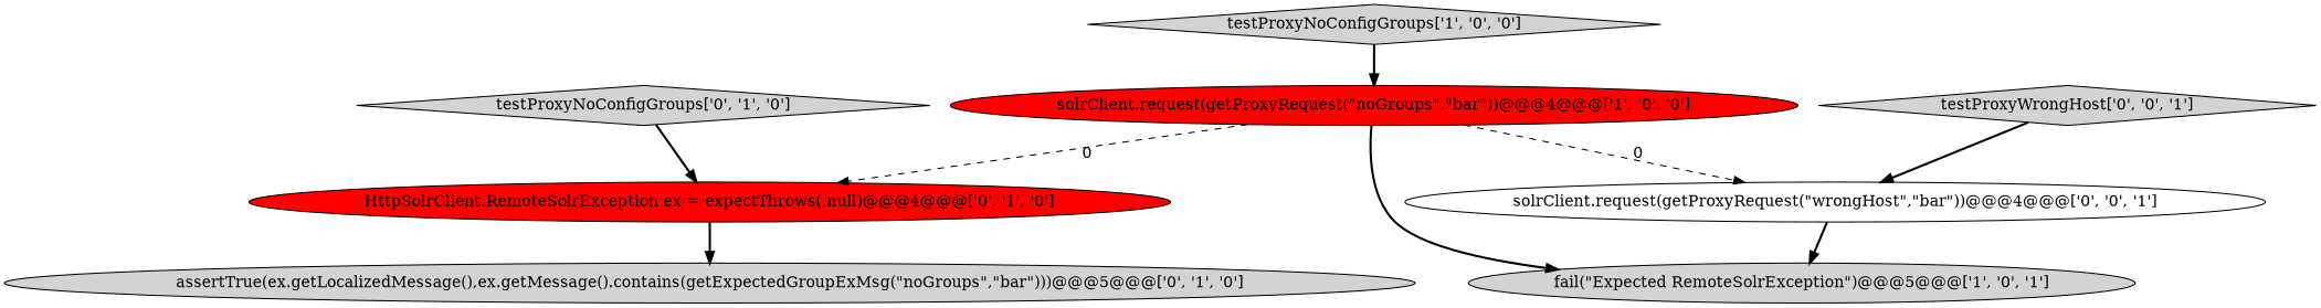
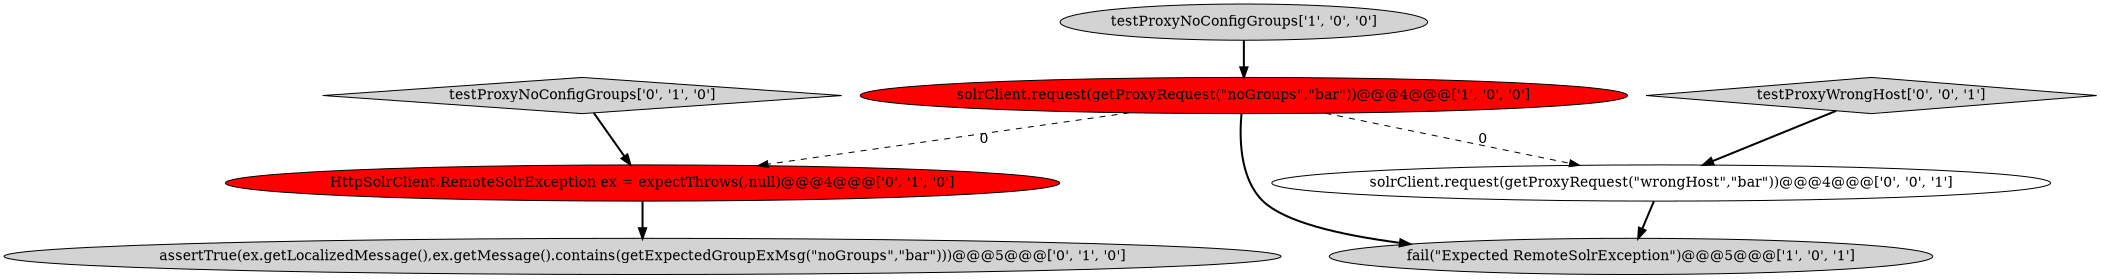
  digraph {
    node [fillcolor=lightgray shape=ellipse style=filled]
    edge [style=bold]
    n1 [fillcolor=white label="solrClient.request(getProxyRequest(\"wrongHost\",\"bar\"))@@@4@@@['0', '0', '1']"]
    n2 [label="fail(\"Expected RemoteSolrException\")@@@5@@@['1', '0', '1']"]
    n3 [fillcolor=red label="HttpSolrClient.RemoteSolrException ex = expectThrows(,null)@@@4@@@['0', '1', '0']"]
    n4 [label="assertTrue(ex.getLocalizedMessage(),ex.getMessage().contains(getExpectedGroupExMsg(\"noGroups\",\"bar\")))@@@5@@@['0', '1', '0']"]
-   n5 [label="testProxyNoConfigGroups['1', '0', '0']" shape=diamond]
+   n5 [label="testProxyNoConfigGroups['1', '0', '0']"]
    n6 [fillcolor=red label="solrClient.request(getProxyRequest(\"noGroups\",\"bar\"))@@@4@@@['1', '0', '0']"]
    n7 [label="testProxyNoConfigGroups['0', '1', '0']" shape=diamond]
    n8 [label="testProxyWrongHost['0', '0', '1']" shape=diamond]
    n1 -> n2
    n3 -> n4
    n5 -> n6
    n6 -> n1 [label=0 style=dashed]
    n6 -> n2
    n6 -> n3 [label=0 style=dashed]
    n7 -> n3
    n8 -> n1
  }
